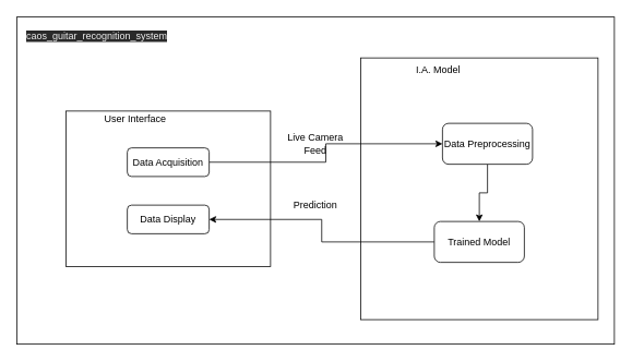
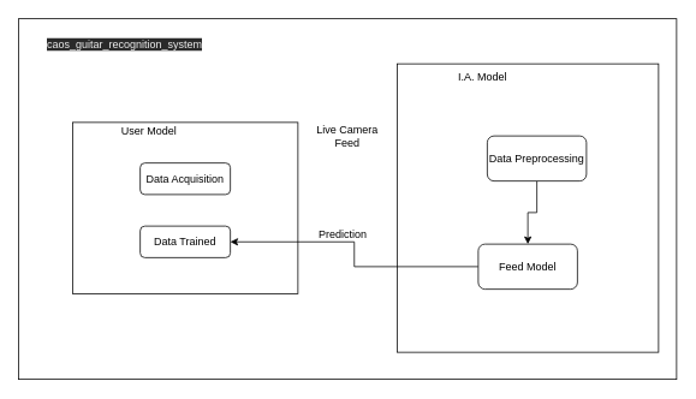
  <mxCell id="0" />
  <mxCell id="1" parent="0" />
  <mxCell id="2" value="" style="rounded=0;whiteSpace=wrap;html=1;fillColor=none;" parent="1" vertex="1"><mxGeometry x="20" y="20" width="730" height="400" as="geometry" /></mxCell>
  <mxCell id="3" value="" style="rounded=0;whiteSpace=wrap;html=1;fillColor=none;" parent="1" vertex="1"><mxGeometry x="80" y="135" width="250" height="190" as="geometry" /></mxCell>
  <mxCell id="4" value="" style="rounded=0;whiteSpace=wrap;html=1;fillColor=none;" parent="1" vertex="1"><mxGeometry x="440" y="70" width="290" height="320" as="geometry" /></mxCell>
  <mxCell id="5" value="I.A. Model" style="text;html=1;strokeColor=none;fillColor=none;align=center;verticalAlign=middle;whiteSpace=wrap;rounded=0;" parent="1" vertex="1"><mxGeometry x="460" y="80" width="150" height="10" as="geometry" /></mxCell>
  <mxCell id="6" style="edgeStyle=orthogonalEdgeStyle;rounded=0;orthogonalLoop=1;jettySize=auto;html=1;exitX=0.5;exitY=1;exitDx=0;exitDy=0;" parent="1" source="7" target="9" edge="1"><mxGeometry relative="1" as="geometry" /></mxCell>
  <mxCell id="7" value="Data Preprocessing" style="rounded=1;whiteSpace=wrap;html=1;" parent="1" vertex="1"><mxGeometry x="540" y="150" width="110" height="50" as="geometry" /></mxCell>
  <mxCell id="8" style="edgeStyle=orthogonalEdgeStyle;rounded=0;orthogonalLoop=1;jettySize=auto;html=1;exitX=0;exitY=0.5;exitDx=0;exitDy=0;entryX=1;entryY=0.5;entryDx=0;entryDy=0;" parent="1" source="9" target="14" edge="1"><mxGeometry relative="1" as="geometry" /></mxCell>
- <mxCell id="9" value="Trained Model" style="rounded=1;whiteSpace=wrap;html=1;" parent="1" vertex="1"><mxGeometry x="530" y="270" width="110" height="50" as="geometry" /></mxCell>
- <mxCell id="10" value="User Interface" style="text;html=1;strokeColor=none;fillColor=none;align=center;verticalAlign=middle;whiteSpace=wrap;rounded=0;" parent="1" vertex="1"><mxGeometry x="90" y="140" width="150" height="10" as="geometry" /></mxCell>
- <mxCell id="11" style="edgeStyle=orthogonalEdgeStyle;rounded=0;orthogonalLoop=1;jettySize=auto;html=1;exitX=1;exitY=0.5;exitDx=0;exitDy=0;" parent="1" source="12" target="7" edge="1"><mxGeometry relative="1" as="geometry" /></mxCell>
+ <mxCell id="9" value="Feed Model" style="rounded=1;whiteSpace=wrap;html=1;" parent="1" vertex="1"><mxGeometry x="530" y="270" width="110" height="50" as="geometry" /></mxCell>
+ <mxCell id="10" value="User Model" style="text;html=1;strokeColor=none;fillColor=none;align=center;verticalAlign=middle;whiteSpace=wrap;rounded=0;" parent="1" vertex="1"><mxGeometry x="90" y="140" width="150" height="10" as="geometry" /></mxCell>
  <mxCell id="12" value="Data Acquisition" style="rounded=1;whiteSpace=wrap;html=1;" parent="1" vertex="1"><mxGeometry x="155" y="180" width="100" height="35" as="geometry" /></mxCell>
- <mxCell id="13" value="Live Camera Feed" style="text;html=1;strokeColor=none;fillColor=none;align=center;verticalAlign=middle;whiteSpace=wrap;rounded=0;" parent="1" vertex="1"><mxGeometry x="340" y="165" width="90" height="20" as="geometry" /></mxCell>
- <mxCell id="14" value="Data Display" style="rounded=1;whiteSpace=wrap;html=1;" parent="1" vertex="1"><mxGeometry x="155" y="250" width="100" height="35" as="geometry" /></mxCell>
- <mxCell id="15" value="Prediction" style="text;html=1;strokeColor=none;fillColor=none;align=center;verticalAlign=middle;whiteSpace=wrap;rounded=0;" parent="1" vertex="1"><mxGeometry x="350" y="240" width="70" height="20" as="geometry" /></mxCell>
- <mxCell id="16" value="&lt;span style=&quot;color: rgb(240 , 240 , 240) ; font-family: &amp;#34;helvetica&amp;#34; ; font-size: 12px ; font-style: normal ; font-weight: 400 ; letter-spacing: normal ; text-align: center ; text-indent: 0px ; text-transform: none ; word-spacing: 0px ; background-color: rgb(42 , 42 , 42) ; display: inline ; float: none&quot;&gt;caos_guitar_recognition_system&lt;/span&gt;" style="text;whiteSpace=wrap;html=1;" parent="1" vertex="1"><mxGeometry x="30" y="30" width="190" height="30" as="geometry" /></mxCell>
+ <mxCell id="13" value="Live Camera Feed" style="text;html=1;strokeColor=none;fillColor=none;align=center;verticalAlign=middle;whiteSpace=wrap;rounded=0;" parent="1" vertex="1"><mxGeometry x="340" y="140" width="90" height="20" as="geometry" /></mxCell>
+ <mxCell id="14" value="Data Trained" style="rounded=1;whiteSpace=wrap;html=1;" parent="1" vertex="1"><mxGeometry x="155" y="250" width="100" height="35" as="geometry" /></mxCell>
+ <mxCell id="15" value="Prediction" style="text;html=1;strokeColor=none;fillColor=none;align=center;verticalAlign=middle;whiteSpace=wrap;rounded=0;" parent="1" vertex="1"><mxGeometry x="345" y="250" width="70" height="20" as="geometry" /></mxCell>
+ <mxCell id="16" value="&lt;span style=&quot;color: rgb(240 , 240 , 240) ; font-family: &amp;#34;helvetica&amp;#34; ; font-size: 12px ; font-style: normal ; font-weight: 400 ; letter-spacing: normal ; text-align: center ; text-indent: 0px ; text-transform: none ; word-spacing: 0px ; background-color: rgb(42 , 42 , 42) ; display: inline ; float: none&quot;&gt;caos_guitar_recognition_system&lt;/span&gt;" style="text;whiteSpace=wrap;html=1;" parent="1" vertex="1"><mxGeometry x="50" y="35" width="190" height="30" as="geometry" /></mxCell>
